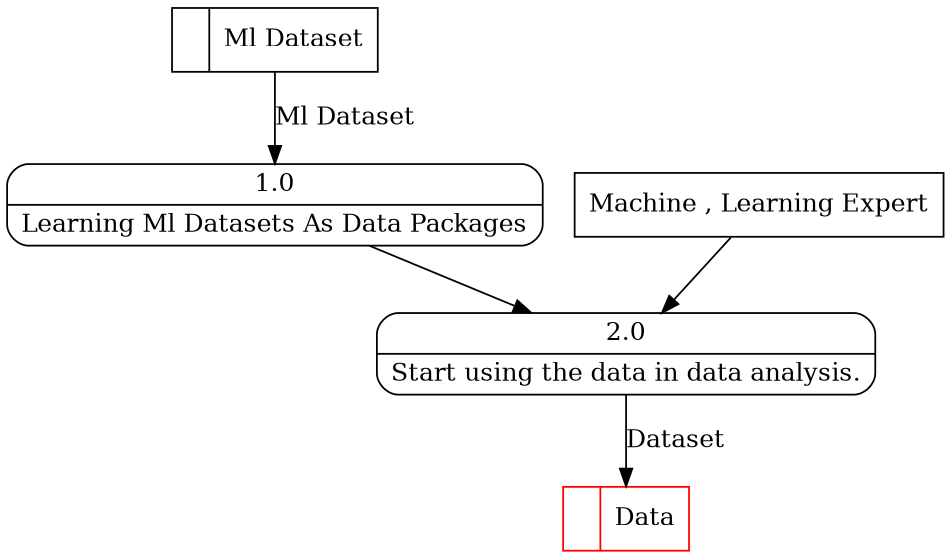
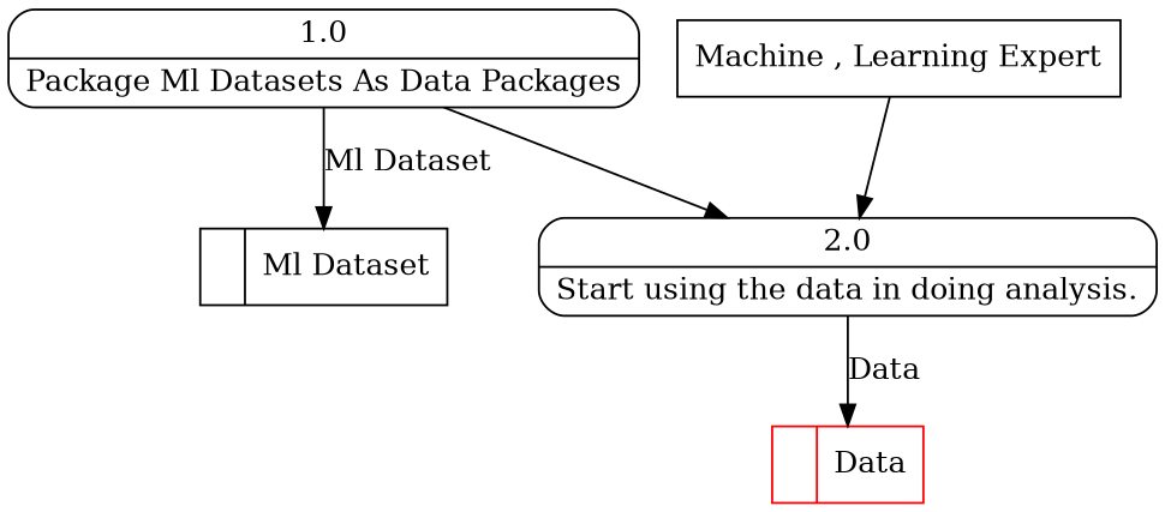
  digraph {
    node [shape=record]
    n1 [color=black label="<f0>  |<f1> Ml Dataset "]
    n2 [label="Machine , Learning Expert" shape=box]
-   n3 [label="{<f0> 2.0|<f1> Start using the data in data analysis. }" shape=Mrecord]
-   n4 [label="{<f0> 1.0|<f1> Learning Ml Datasets As Data Packages }" shape=Mrecord]
+   n3 [label="{<f0> 2.0|<f1> Start using the data in doing analysis. }" shape=Mrecord]
+   n4 [label="{<f0> 1.0|<f1> Package Ml Datasets As Data Packages }" shape=Mrecord]
    n5 [color=red label="<f0>  |<f1> Data "]
    n2 -> n3
-   n3 -> n5 [label=Dataset]
-   n1 -> n4 [label="Ml Dataset"]
+   n3 -> n5 [label=Data]
+   n4 -> n1 [label="Ml Dataset"]
    n4 -> n3
  }
